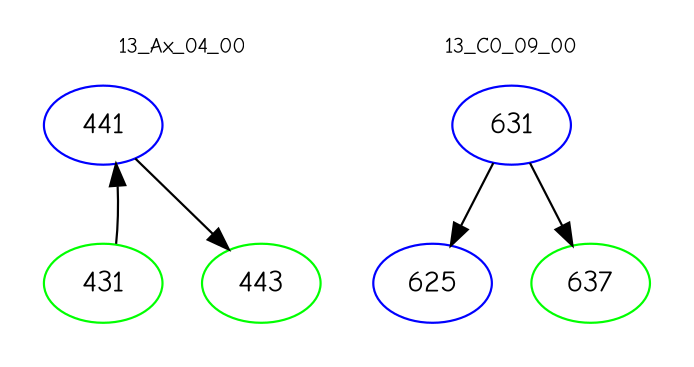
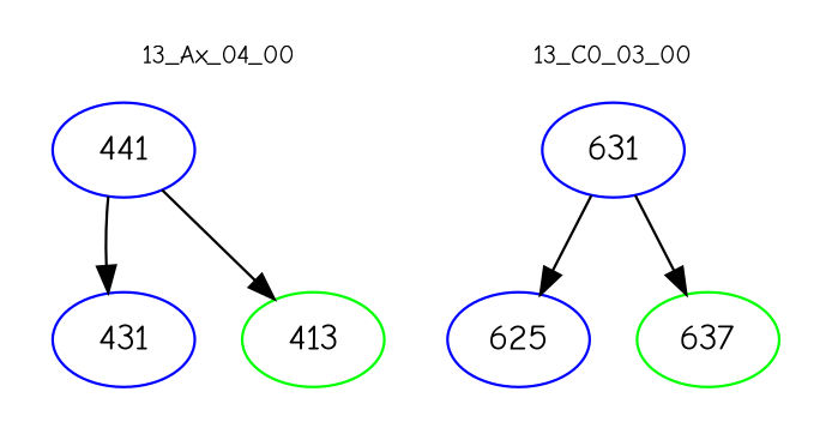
  digraph {
    fontname="Comic Neue"
    node [color=blue fontname="Comic Neue"]
    edge [color=black fontname="Comic Neue"]
    n1 [label=441]
-   n2 [color=green label=431]
-   n3 [color=green label=443]
+   n2 [label=431]
+   n3 [color=green label=413]
    n4 [label=631]
    n5 [label=625]
    n6 [color=green label=637]
    subgraph cluster_1 {
      color=white
      fontsize=10
      label="13_Ax_04_00"
      n1
      n2
      n3
    }
    subgraph cluster_2 {
      color=white
      fontsize=10
-     label="13_C0_09_00"
+     label="13_C0_03_00"
      n4
      n5
      n6
    }
-   n2 -> n1
+   n1 -> n2
    n1 -> n3
    n4 -> n5
    n4 -> n6
  }
